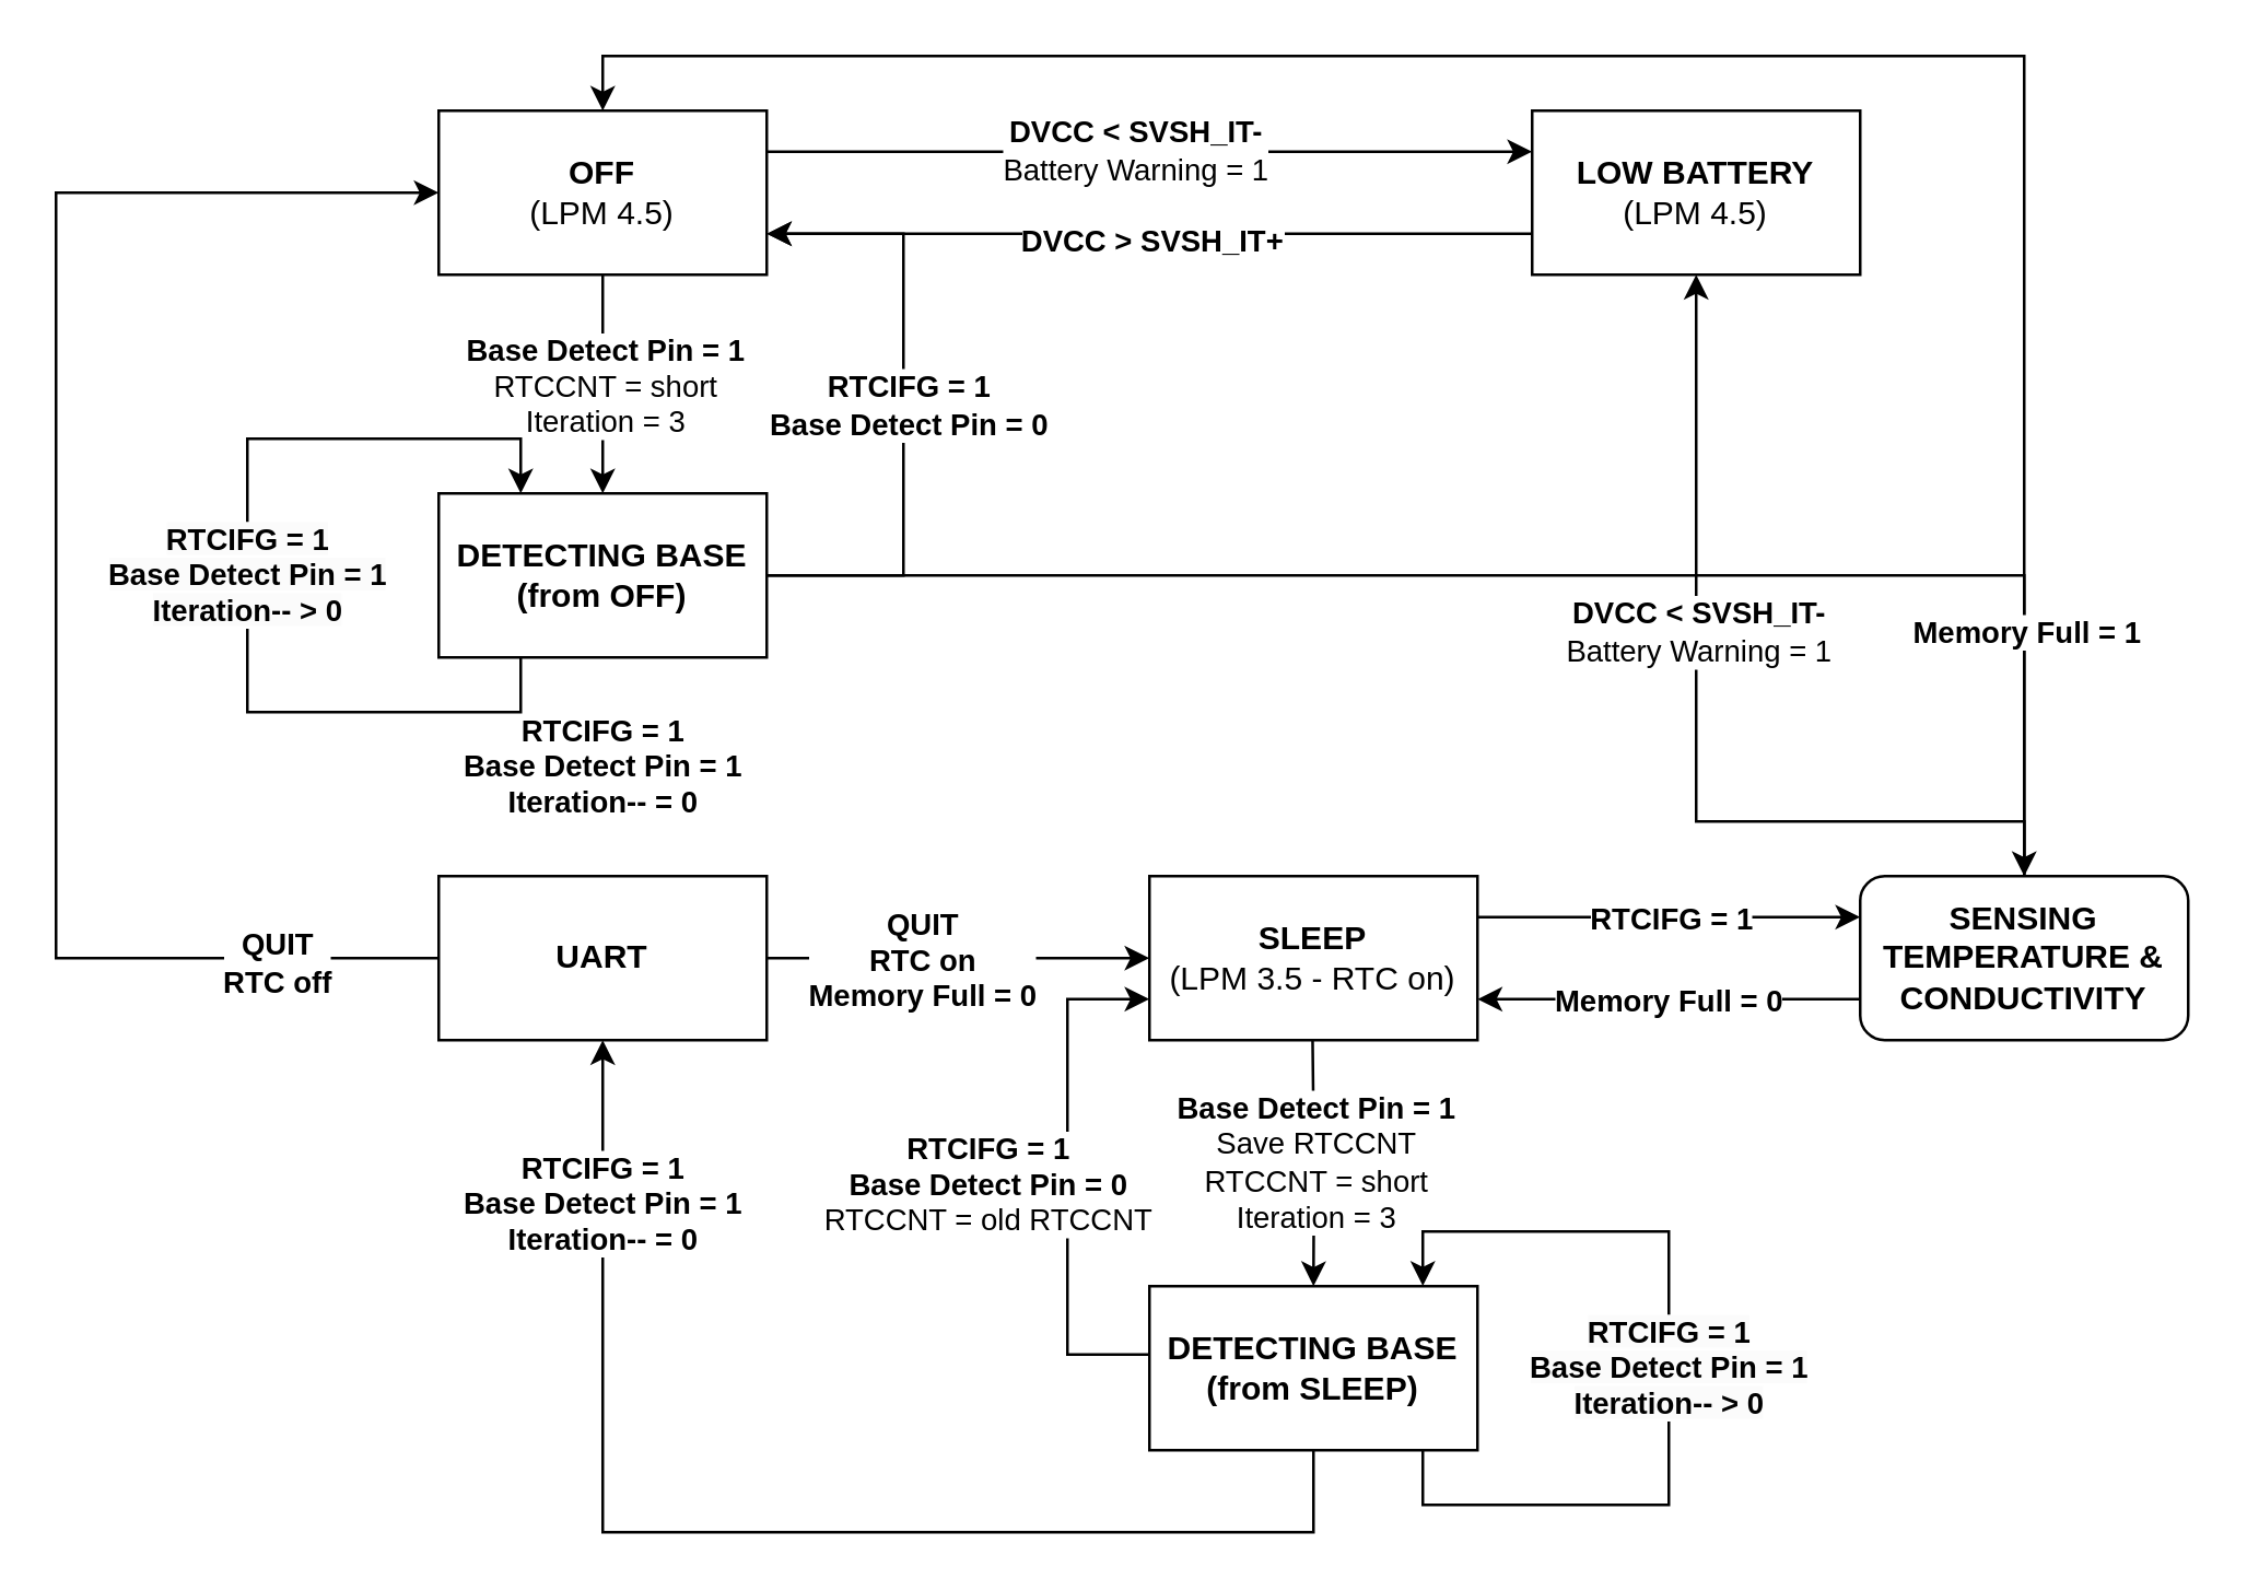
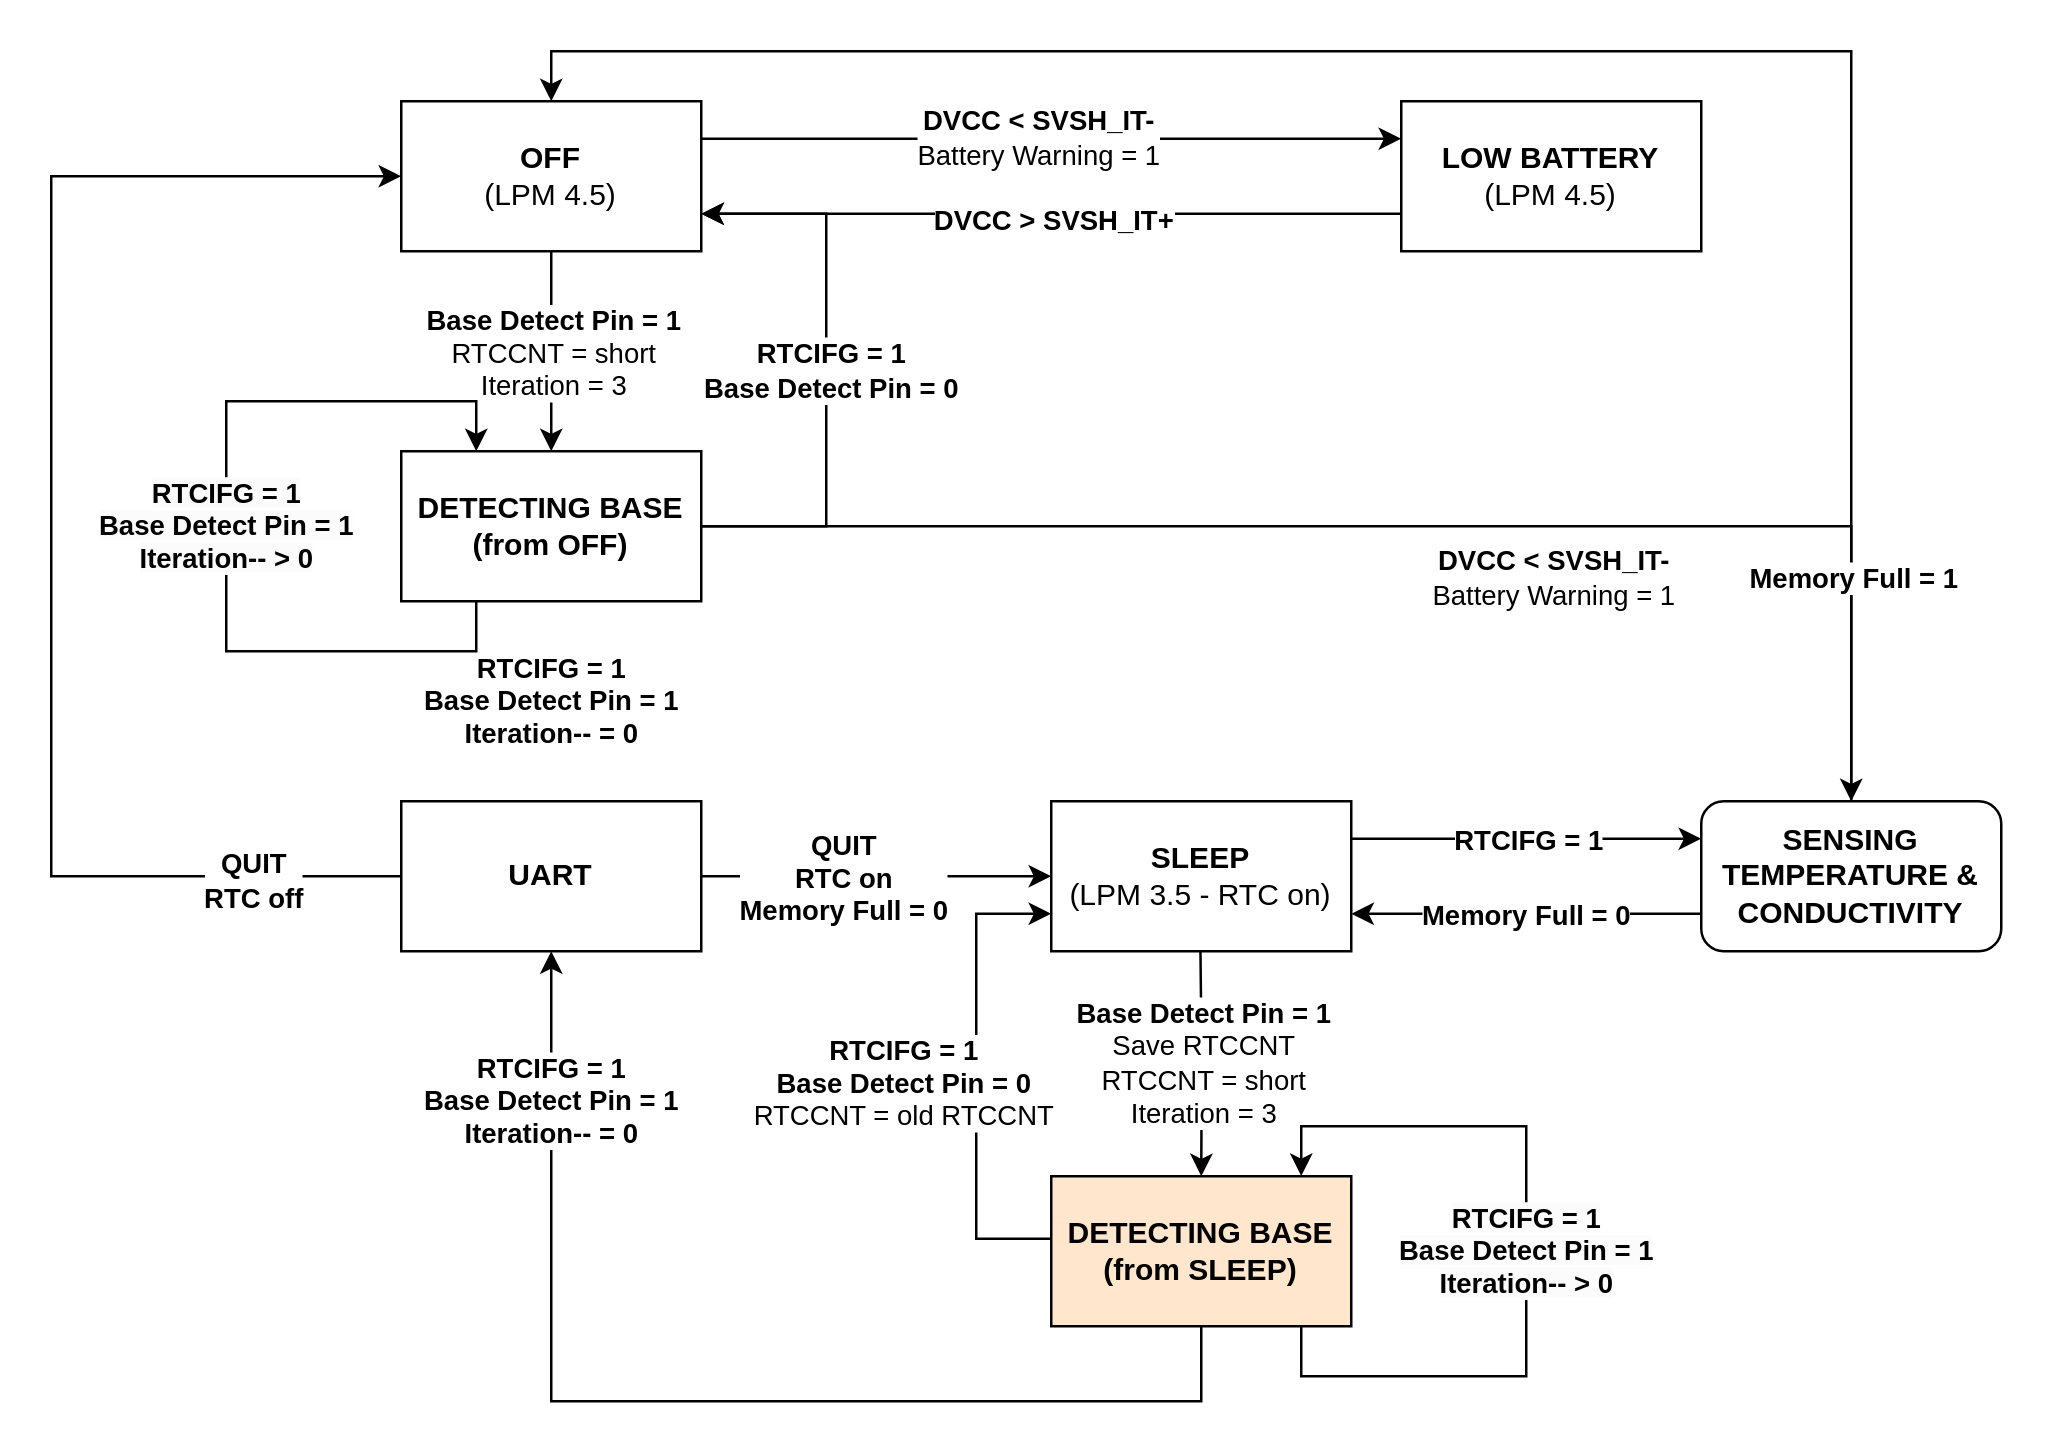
  <mxCell id="0" />
  <mxCell id="1" parent="0" />
  <mxCell id="2" value="" style="edgeStyle=orthogonalEdgeStyle;rounded=0;orthogonalLoop=1;jettySize=auto;html=1;exitX=1;exitY=0.25;exitDx=0;exitDy=0;entryX=0;entryY=0.25;entryDx=0;entryDy=0;" edge="1" parent="1" source="6" target="7"><mxGeometry relative="1" as="geometry" /></mxCell>
  <mxCell id="3" value="&lt;b&gt;DVCC &amp;lt;&amp;nbsp;SVSH_IT-&lt;/b&gt;&lt;br&gt;Battery Warning = 1" style="edgeLabel;html=1;align=center;verticalAlign=middle;resizable=0;points=[];" vertex="1" connectable="0" parent="2"><mxGeometry x="-0.272" y="1" relative="1" as="geometry"><mxPoint x="32" y="1" as="offset" /></mxGeometry></mxCell>
  <mxCell id="4" value="" style="edgeStyle=orthogonalEdgeStyle;rounded=0;orthogonalLoop=1;jettySize=auto;html=1;" edge="1" parent="1" source="6" target="11"><mxGeometry relative="1" as="geometry" /></mxCell>
  <mxCell id="5" value="&lt;b&gt;Base Detect Pin = 1&lt;/b&gt;&lt;br&gt;RTCCNT = short&lt;br&gt;Iteration = 3" style="edgeLabel;html=1;align=center;verticalAlign=middle;resizable=0;points=[];" vertex="1" connectable="0" parent="4"><mxGeometry x="-0.288" y="-1" relative="1" as="geometry"><mxPoint x="1" y="12" as="offset" /></mxGeometry></mxCell>
  <mxCell id="6" value="&lt;b&gt;OFF&lt;/b&gt;&lt;br&gt;(LPM 4.5)" style="rounded=0;whiteSpace=wrap;html=1;" vertex="1" parent="1"><mxGeometry x="160" y="40" width="120" height="60" as="geometry" /></mxCell>
  <mxCell id="7" value="&lt;b&gt;LOW BATTERY&lt;/b&gt;&lt;br&gt;(LPM 4.5)" style="rounded=0;whiteSpace=wrap;html=1;" vertex="1" parent="1"><mxGeometry x="560" y="40" width="120" height="60" as="geometry" /></mxCell>
  <mxCell id="8" value="" style="edgeStyle=orthogonalEdgeStyle;rounded=0;orthogonalLoop=1;jettySize=auto;html=1;" edge="1" parent="1" source="11" target="30"><mxGeometry relative="1" as="geometry" /></mxCell>
  <mxCell id="9" style="edgeStyle=orthogonalEdgeStyle;rounded=0;orthogonalLoop=1;jettySize=auto;html=1;entryX=1;entryY=0.75;entryDx=0;entryDy=0;" edge="1" parent="1" source="11" target="6"><mxGeometry relative="1" as="geometry"><Array as="points"><mxPoint x="330" y="210" /><mxPoint x="330" y="85" /></Array></mxGeometry></mxCell>
  <mxCell id="10" value="&lt;b&gt;RTCIFG = 1&lt;br&gt;Base Detect Pin = 0&lt;/b&gt;" style="edgeLabel;html=1;align=center;verticalAlign=middle;resizable=0;points=[];" vertex="1" connectable="0" parent="9"><mxGeometry x="0.004" y="-1" relative="1" as="geometry"><mxPoint as="offset" /></mxGeometry></mxCell>
  <mxCell id="11" value="&lt;b&gt;DETECTING BASE&lt;br&gt;(from OFF)&lt;br&gt;&lt;/b&gt;" style="rounded=0;whiteSpace=wrap;html=1;" vertex="1" parent="1"><mxGeometry x="160" y="180" width="120" height="60" as="geometry" /></mxCell>
  <mxCell id="12" value="" style="edgeStyle=orthogonalEdgeStyle;rounded=0;orthogonalLoop=1;jettySize=auto;html=1;exitX=0;exitY=0.75;exitDx=0;exitDy=0;entryX=1;entryY=0.75;entryDx=0;entryDy=0;" edge="1" parent="1" source="7" target="6"><mxGeometry relative="1" as="geometry"><mxPoint x="280" y="159.35" as="sourcePoint" /><mxPoint x="560" y="159.35" as="targetPoint" /></mxGeometry></mxCell>
  <mxCell id="13" value="&lt;b&gt;DVCC &amp;gt; SVSH_IT+&lt;/b&gt;" style="edgeLabel;html=1;align=center;verticalAlign=middle;resizable=0;points=[];" vertex="1" connectable="0" parent="12"><mxGeometry x="-0.272" y="1" relative="1" as="geometry"><mxPoint x="-38" y="1" as="offset" /></mxGeometry></mxCell>
  <mxCell id="14" style="edgeStyle=orthogonalEdgeStyle;rounded=0;orthogonalLoop=1;jettySize=auto;html=1;entryX=0;entryY=0.5;entryDx=0;entryDy=0;" edge="1" parent="1" source="18" target="6"><mxGeometry relative="1" as="geometry"><Array as="points"><mxPoint x="20" y="350" /><mxPoint x="20" y="70" /></Array></mxGeometry></mxCell>
  <mxCell id="15" value="&lt;b&gt;QUIT&lt;br&gt;RTC off&lt;br&gt;&lt;/b&gt;" style="edgeLabel;html=1;align=center;verticalAlign=middle;resizable=0;points=[];" vertex="1" connectable="0" parent="14"><mxGeometry x="-0.784" y="1" relative="1" as="geometry"><mxPoint as="offset" /></mxGeometry></mxCell>
  <mxCell id="16" value="" style="edgeStyle=orthogonalEdgeStyle;rounded=0;orthogonalLoop=1;jettySize=auto;html=1;" edge="1" parent="1" source="18" target="24"><mxGeometry relative="1" as="geometry" /></mxCell>
  <mxCell id="17" value="&lt;b&gt;QUIT&lt;br&gt;RTC on&lt;br&gt;Memory Full = 0&lt;br&gt;&lt;/b&gt;" style="edgeLabel;html=1;align=center;verticalAlign=middle;resizable=0;points=[];" vertex="1" connectable="0" parent="16"><mxGeometry x="-0.27" y="-1" relative="1" as="geometry"><mxPoint x="5" y="-1" as="offset" /></mxGeometry></mxCell>
  <mxCell id="18" value="&lt;b&gt;UART&lt;/b&gt;" style="rounded=0;whiteSpace=wrap;html=1;" vertex="1" parent="1"><mxGeometry x="160" y="320" width="120" height="60" as="geometry" /></mxCell>
  <mxCell id="19" value="&lt;b&gt;RTCIFG = 1&lt;br&gt;&lt;/b&gt;&lt;b style=&quot;border-color: var(--border-color);&quot;&gt;Base Detect Pin = 1&lt;/b&gt;&lt;br&gt;&lt;b&gt;Iteration-- = 0&lt;/b&gt;" style="edgeLabel;html=1;align=center;verticalAlign=middle;resizable=0;points=[];" vertex="1" connectable="0" parent="1"><mxGeometry x="219.996" y="279.996" as="geometry" /></mxCell>
  <mxCell id="20" style="edgeStyle=orthogonalEdgeStyle;rounded=0;orthogonalLoop=1;jettySize=auto;html=1;exitX=0.25;exitY=1;exitDx=0;exitDy=0;entryX=0.25;entryY=0;entryDx=0;entryDy=0;" edge="1" parent="1" source="11" target="11"><mxGeometry relative="1" as="geometry"><Array as="points"><mxPoint x="190" y="260" /><mxPoint x="90" y="260" /><mxPoint x="90" y="160" /><mxPoint x="190" y="160" /></Array></mxGeometry></mxCell>
  <mxCell id="21" value="&lt;b style=&quot;border-color: var(--border-color); background-color: rgb(251, 251, 251);&quot;&gt;RTCIFG = 1&lt;br style=&quot;border-color: var(--border-color);&quot;&gt;&lt;/b&gt;&lt;b style=&quot;border-color: var(--border-color); background-color: rgb(251, 251, 251);&quot;&gt;Base Detect Pin = 1&lt;/b&gt;&lt;br style=&quot;border-color: var(--border-color); background-color: rgb(251, 251, 251);&quot;&gt;&lt;b style=&quot;border-color: var(--border-color); background-color: rgb(251, 251, 251);&quot;&gt;Iteration-- &amp;gt; 0&lt;/b&gt;" style="edgeLabel;html=1;align=center;verticalAlign=middle;resizable=0;points=[];" vertex="1" connectable="0" parent="20"><mxGeometry x="0.061" y="1" relative="1" as="geometry"><mxPoint y="9" as="offset" /></mxGeometry></mxCell>
  <mxCell id="22" value="" style="edgeStyle=orthogonalEdgeStyle;rounded=0;orthogonalLoop=1;jettySize=auto;html=1;exitX=1;exitY=0.25;exitDx=0;exitDy=0;entryX=0;entryY=0.25;entryDx=0;entryDy=0;" edge="1" parent="1" source="24" target="30"><mxGeometry relative="1" as="geometry" /></mxCell>
  <mxCell id="23" value="&lt;b&gt;RTCIFG = 1&lt;/b&gt;" style="edgeLabel;html=1;align=center;verticalAlign=middle;resizable=0;points=[];" vertex="1" connectable="0" parent="22"><mxGeometry x="-0.202" y="-2" relative="1" as="geometry"><mxPoint x="14" y="-2" as="offset" /></mxGeometry></mxCell>
  <mxCell id="24" value="&lt;b&gt;SLEEP&lt;/b&gt;&lt;br&gt;(LPM 3.5 - RTC on)" style="rounded=0;whiteSpace=wrap;html=1;" vertex="1" parent="1"><mxGeometry x="420" y="320" width="120" height="60" as="geometry" /></mxCell>
  <mxCell id="25" style="edgeStyle=orthogonalEdgeStyle;rounded=0;orthogonalLoop=1;jettySize=auto;html=1;exitX=0;exitY=0.75;exitDx=0;exitDy=0;entryX=1;entryY=0.75;entryDx=0;entryDy=0;" edge="1" parent="1" source="30" target="24"><mxGeometry relative="1" as="geometry" /></mxCell>
  <mxCell id="26" value="&lt;b&gt;Memory Full = 0&lt;/b&gt;" style="edgeLabel;html=1;align=center;verticalAlign=middle;resizable=0;points=[];" vertex="1" connectable="0" parent="25"><mxGeometry x="0.168" y="3" relative="1" as="geometry"><mxPoint x="11" y="-3" as="offset" /></mxGeometry></mxCell>
- <mxCell id="27" style="edgeStyle=orthogonalEdgeStyle;rounded=0;orthogonalLoop=1;jettySize=auto;html=1;entryX=0.5;entryY=1;entryDx=0;entryDy=0;" edge="1" parent="1" source="30" target="7"><mxGeometry relative="1" as="geometry"><Array as="points"><mxPoint x="740" y="300" /><mxPoint x="620" y="300" /></Array></mxGeometry></mxCell>
  <mxCell id="28" style="edgeStyle=orthogonalEdgeStyle;rounded=0;orthogonalLoop=1;jettySize=auto;html=1;entryX=0.5;entryY=0;entryDx=0;entryDy=0;" edge="1" parent="1" source="30" target="6"><mxGeometry relative="1" as="geometry"><Array as="points"><mxPoint x="740" y="20" /><mxPoint x="220" y="20" /></Array></mxGeometry></mxCell>
  <mxCell id="29" value="&lt;b&gt;Memory Full = 1&lt;/b&gt;" style="edgeLabel;html=1;align=center;verticalAlign=middle;resizable=0;points=[];" vertex="1" connectable="0" parent="28"><mxGeometry x="-0.786" relative="1" as="geometry"><mxPoint as="offset" /></mxGeometry></mxCell>
  <mxCell id="30" value="&lt;b&gt;SENSING TEMPERATURE &amp;amp; CONDUCTIVITY&lt;/b&gt;" style="whiteSpace=wrap;html=1;rounded=1;" vertex="1" parent="1"><mxGeometry x="680" y="320" width="120" height="60" as="geometry" /></mxCell>
  <mxCell id="31" value="&lt;b&gt;DVCC &amp;lt;&amp;nbsp;SVSH_IT-&lt;/b&gt;&lt;br&gt;Battery Warning = 1" style="edgeLabel;html=1;align=center;verticalAlign=middle;resizable=0;points=[];" vertex="1" connectable="0" parent="1"><mxGeometry x="620.004" y="230" as="geometry" /></mxCell>
  <mxCell id="32" style="edgeStyle=orthogonalEdgeStyle;rounded=0;orthogonalLoop=1;jettySize=auto;html=1;" edge="1" parent="1" source="33"><mxGeometry relative="1" as="geometry"><mxPoint x="220" y="380" as="targetPoint" /><Array as="points"><mxPoint x="480" y="560" /><mxPoint x="220" y="560" /></Array></mxGeometry></mxCell>
- <mxCell id="33" value="&lt;b&gt;DETECTING BASE&lt;br&gt;(from SLEEP)&lt;br&gt;&lt;/b&gt;" style="rounded=0;whiteSpace=wrap;html=1;" vertex="1" parent="1"><mxGeometry x="420" y="470" width="120" height="60" as="geometry" /></mxCell>
+ <mxCell id="33" value="&lt;b&gt;DETECTING BASE&lt;br&gt;(from SLEEP)&lt;br&gt;&lt;/b&gt;" style="rounded=0;whiteSpace=wrap;html=1;fillColor=#ffe6cc;" vertex="1" parent="1"><mxGeometry x="420" y="470" width="120" height="60" as="geometry" /></mxCell>
  <mxCell id="34" value="" style="edgeStyle=orthogonalEdgeStyle;rounded=0;orthogonalLoop=1;jettySize=auto;html=1;entryX=0.5;entryY=0;entryDx=0;entryDy=0;" edge="1" parent="1" target="33"><mxGeometry relative="1" as="geometry"><mxPoint x="479.68" y="380" as="sourcePoint" /><mxPoint x="479.68" y="460" as="targetPoint" /></mxGeometry></mxCell>
  <mxCell id="35" value="&lt;b&gt;Base Detect Pin = 1&lt;br&gt;&lt;/b&gt;Save RTCCNT&lt;br&gt;RTCCNT = short&lt;br&gt;Iteration = 3" style="edgeLabel;html=1;align=center;verticalAlign=middle;resizable=0;points=[];" vertex="1" connectable="0" parent="34"><mxGeometry x="-0.288" y="-1" relative="1" as="geometry"><mxPoint x="1" y="12" as="offset" /></mxGeometry></mxCell>
  <mxCell id="36" style="edgeStyle=orthogonalEdgeStyle;rounded=0;orthogonalLoop=1;jettySize=auto;html=1;entryX=0;entryY=0.75;entryDx=0;entryDy=0;" edge="1" parent="1" target="24"><mxGeometry relative="1" as="geometry"><mxPoint x="420" y="495" as="sourcePoint" /><mxPoint x="540" y="370" as="targetPoint" /><Array as="points"><mxPoint x="390" y="495" /><mxPoint x="390" y="365" /></Array></mxGeometry></mxCell>
  <mxCell id="37" value="&lt;b&gt;RTCIFG = 1&lt;/b&gt;&lt;br&gt;&lt;b&gt;Base Detect Pin = 0&lt;/b&gt;&lt;br&gt;RTCCNT = old RTCCNT" style="edgeLabel;html=1;align=center;verticalAlign=middle;resizable=0;points=[];" vertex="1" connectable="0" parent="36"><mxGeometry x="0.004" y="-1" relative="1" as="geometry"><mxPoint x="-31" y="2" as="offset" /></mxGeometry></mxCell>
  <mxCell id="38" style="edgeStyle=orthogonalEdgeStyle;rounded=0;orthogonalLoop=1;jettySize=auto;html=1;exitX=0.25;exitY=1;exitDx=0;exitDy=0;entryX=0.25;entryY=0;entryDx=0;entryDy=0;" edge="1" parent="1"><mxGeometry relative="1" as="geometry"><mxPoint x="520" y="529.92" as="sourcePoint" /><mxPoint x="520" y="469.92" as="targetPoint" /><Array as="points"><mxPoint x="520" y="549.96" /><mxPoint x="610" y="549.96" /><mxPoint x="610" y="449.96" /><mxPoint x="520" y="449.96" /></Array></mxGeometry></mxCell>
  <mxCell id="39" value="&lt;b style=&quot;border-color: var(--border-color); background-color: rgb(251, 251, 251);&quot;&gt;RTCIFG = 1&lt;br style=&quot;border-color: var(--border-color);&quot;&gt;&lt;/b&gt;&lt;b style=&quot;border-color: var(--border-color); background-color: rgb(251, 251, 251);&quot;&gt;Base Detect Pin = 1&lt;/b&gt;&lt;br style=&quot;border-color: var(--border-color); background-color: rgb(251, 251, 251);&quot;&gt;&lt;b style=&quot;border-color: var(--border-color); background-color: rgb(251, 251, 251);&quot;&gt;Iteration-- &amp;gt; 0&lt;/b&gt;" style="edgeLabel;html=1;align=center;verticalAlign=middle;resizable=0;points=[];" vertex="1" connectable="0" parent="38"><mxGeometry x="0.061" y="1" relative="1" as="geometry"><mxPoint y="9" as="offset" /></mxGeometry></mxCell>
  <mxCell id="40" value="&lt;b&gt;RTCIFG = 1&lt;br&gt;&lt;/b&gt;&lt;b style=&quot;border-color: var(--border-color);&quot;&gt;Base Detect Pin = 1&lt;/b&gt;&lt;br&gt;&lt;b&gt;Iteration-- = 0&lt;/b&gt;" style="edgeLabel;html=1;align=center;verticalAlign=middle;resizable=0;points=[];" vertex="1" connectable="0" parent="1"><mxGeometry x="219.996" y="439.996" as="geometry" /></mxCell>
